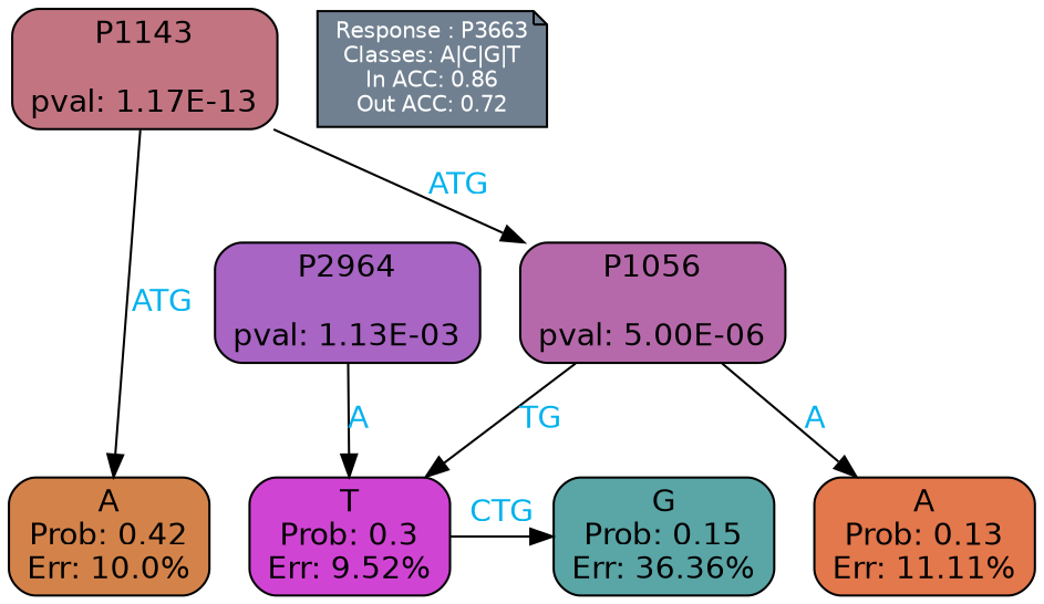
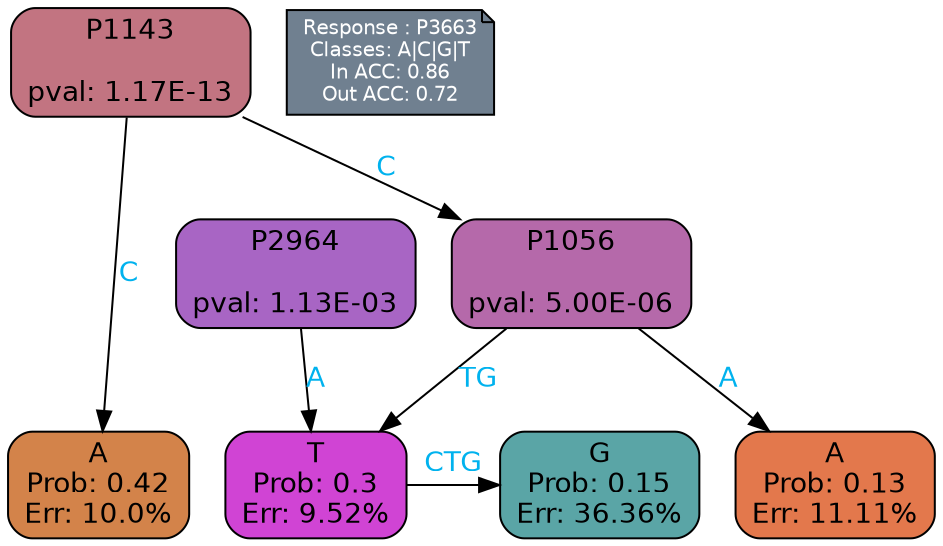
  digraph {
    ranksep=equally
    splines=polylines
    node [color=black fontname=helvetica shape=box style="filled, rounded"]
    edge [fontcolor=deepskyblue2 fontname=helvetica]
    n1 [fillcolor="#e3784c" label="A\nProb: 0.13\nErr: 11.11%"]
    n2 [fillcolor="#d044d4" label="T\nProb: 0.3\nErr: 9.52%"]
    n3 [fillcolor="#5aa5a6" label="G\nProb: 0.15\nErr: 36.36%"]
    n4 [fillcolor="#d3834a" label="A\nProb: 0.42\nErr: 10.0%"]
    n5 [align=left fillcolor=slategray fontcolor=white fontsize=10 label="Response : P3663\nClasses: A|C|G|T\nIn ACC: 0.86\nOut ACC: 0.72\n" shape=note style=filled]
    n6 [fillcolor="#c27481" label="P1143\n\npval: 1.17E-13"]
    n7 [fillcolor="#b569aa" label="P1056\n\npval: 5.00E-06"]
    n8 [fillcolor="#a865c4" label="P2964\n\npval: 1.13E-03"]
    subgraph sub_1 {
      rank=same
      n1
      n2
      n3
      n4
    }
    subgraph sub_2 {
      rank=same
      n5
      n6
    }
    n2 -> n3 [label=CTG]
-   n6 -> n4 [label=ATG]
-   n6 -> n7 [label=ATG]
+   n6 -> n4 [label=C]
+   n6 -> n7 [label=C]
    n7 -> n1 [label=A]
    n7 -> n2 [label=TG]
    n8 -> n2 [label=A]
  }
